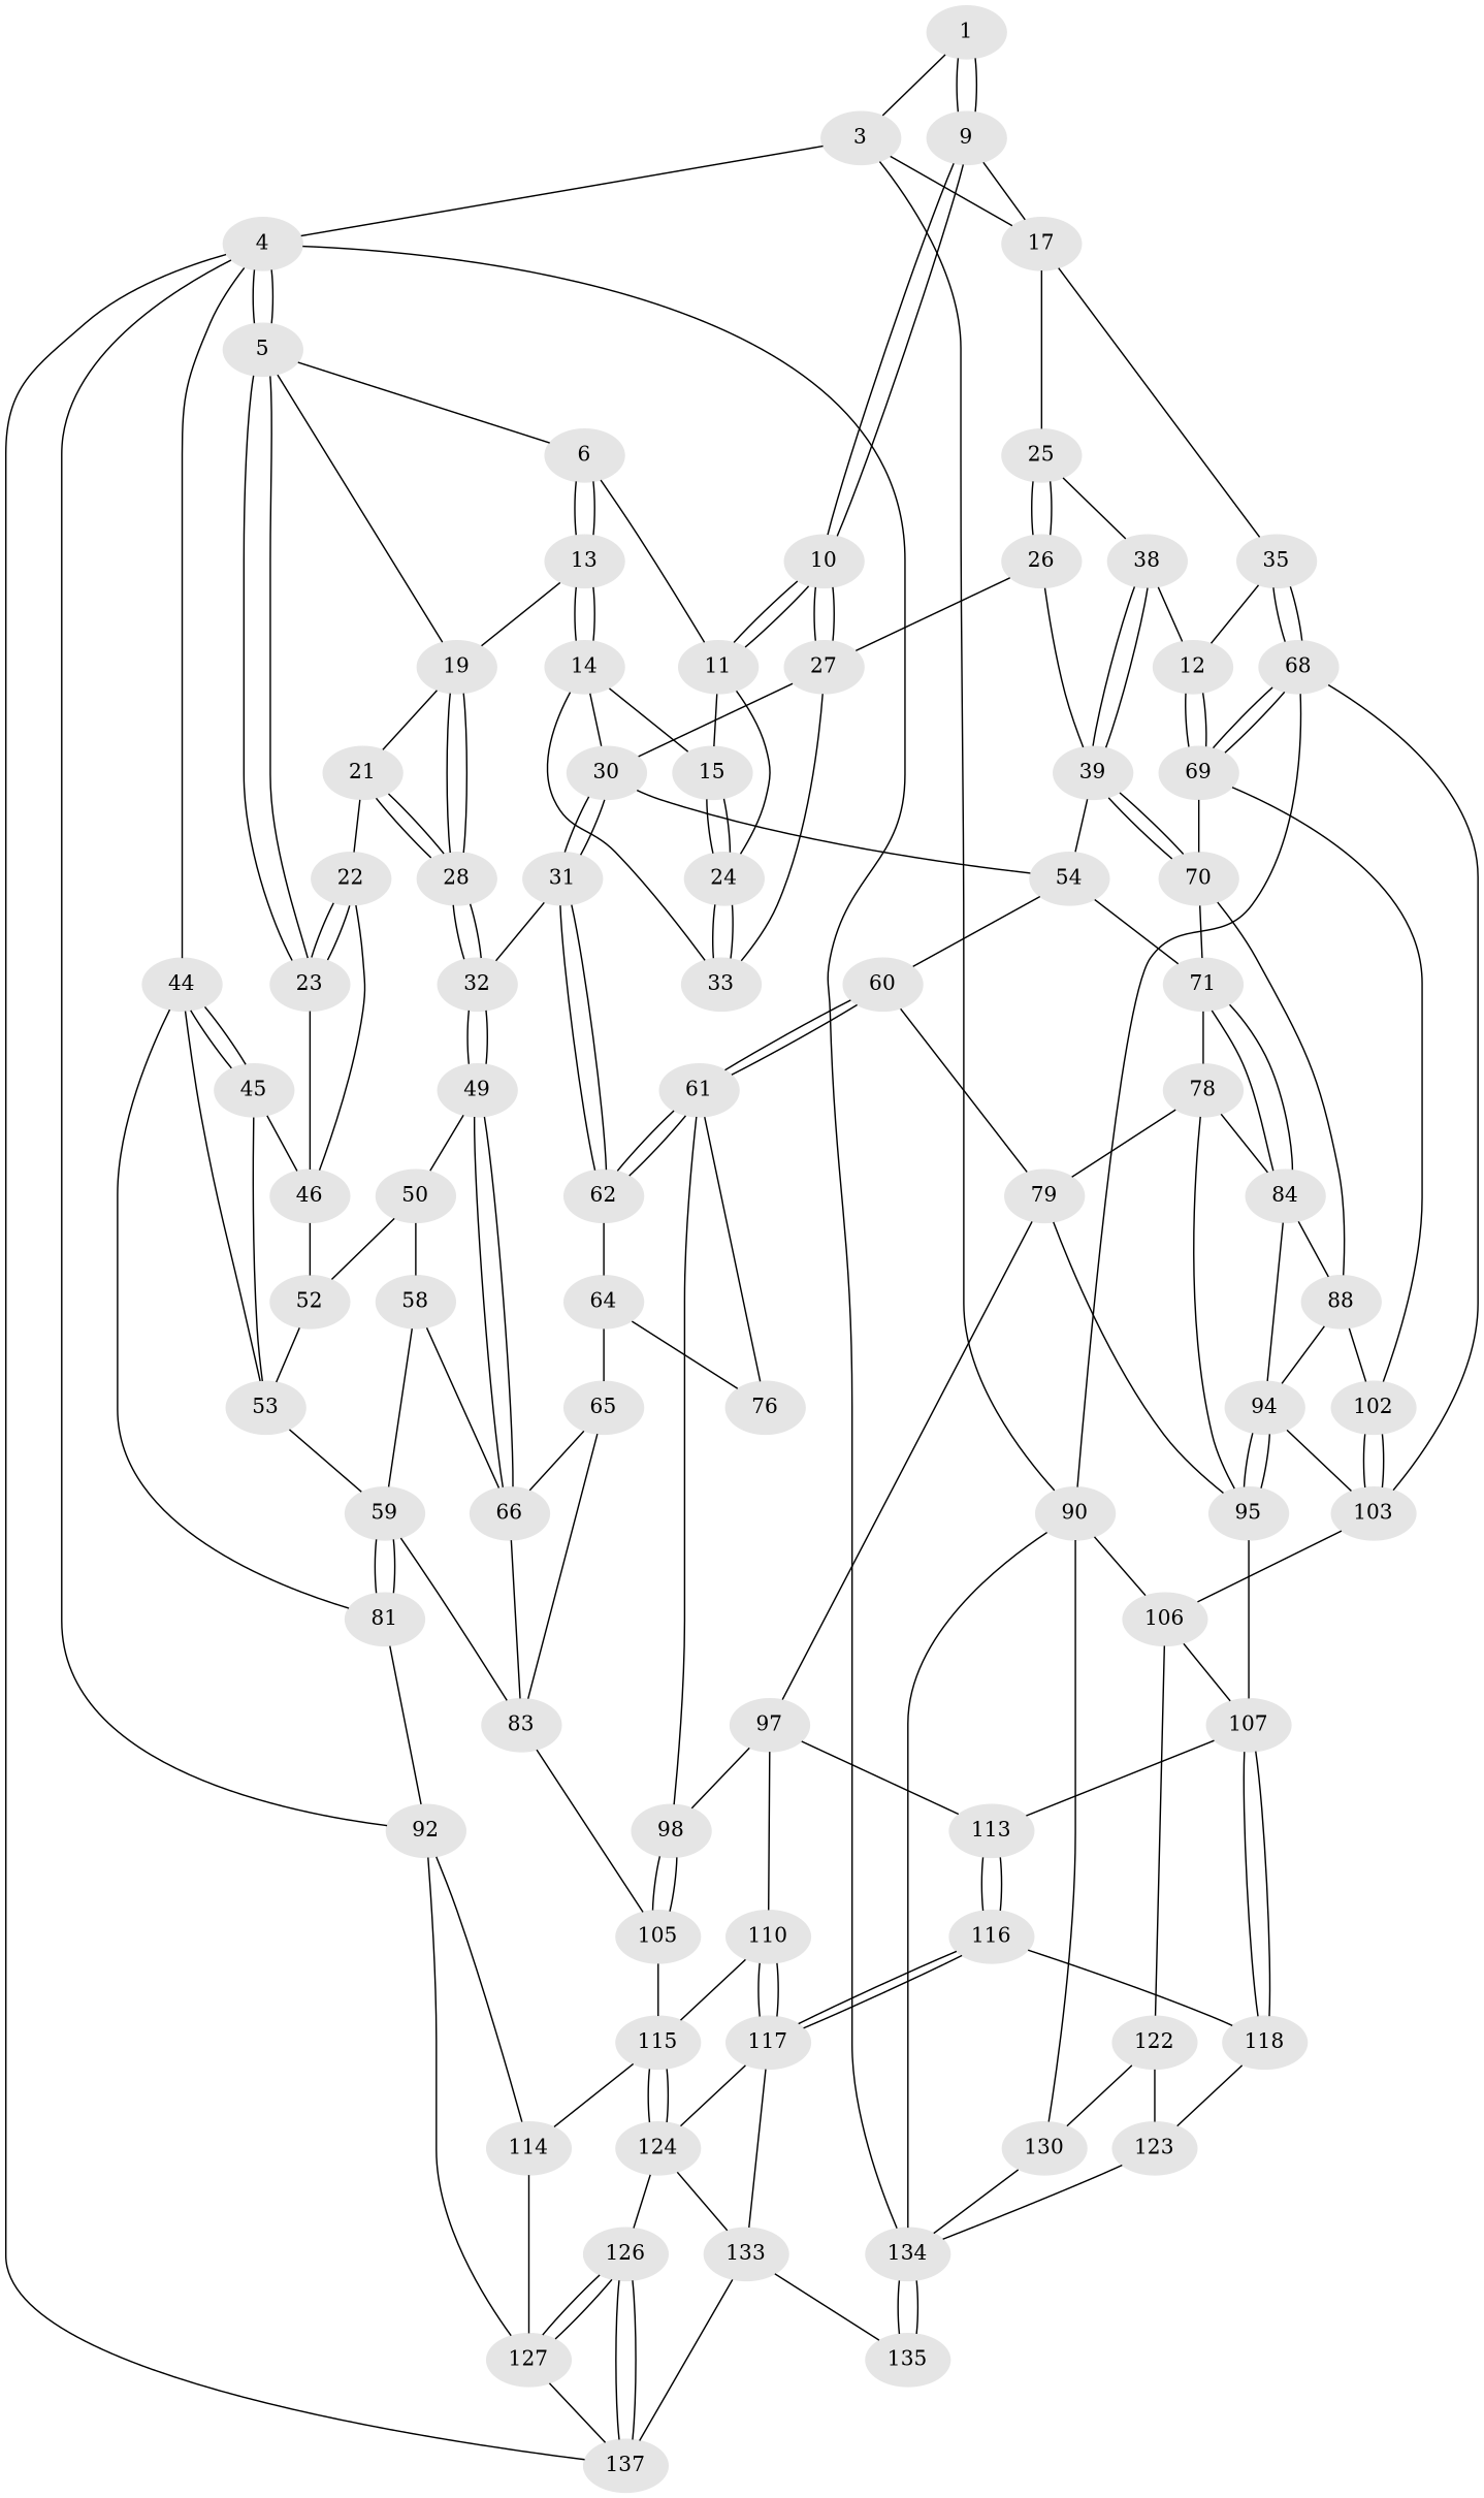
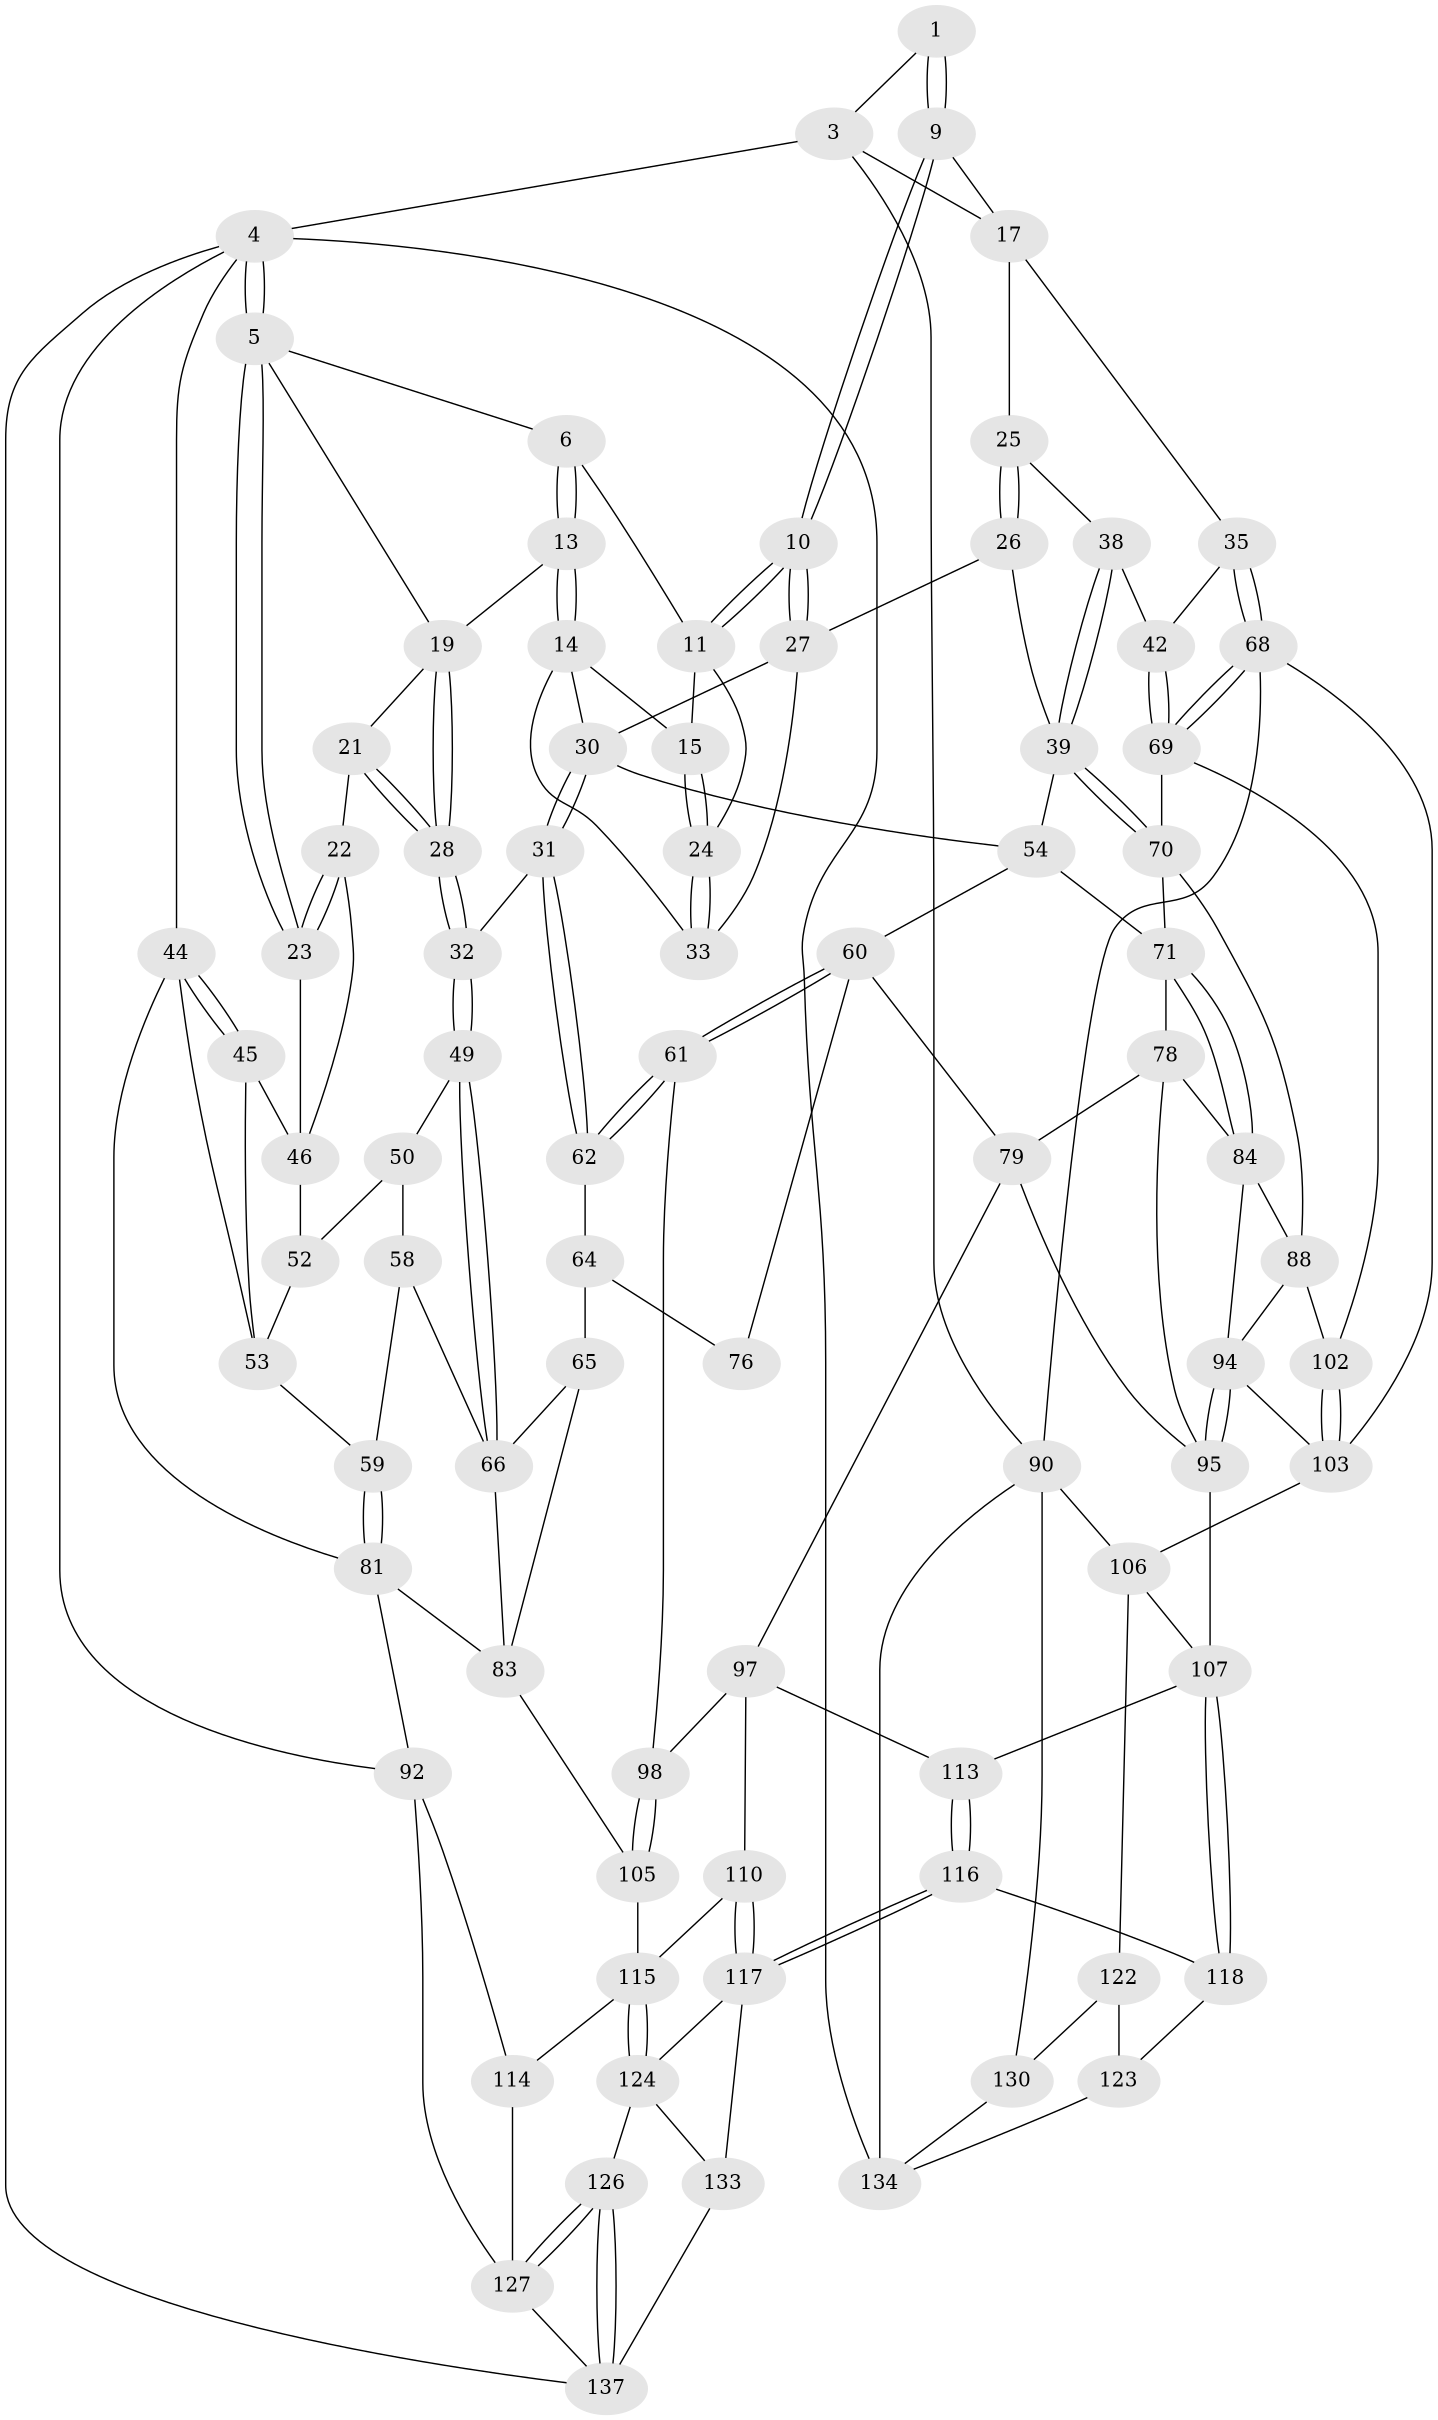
  graph {
    node [color=gray90 style=filled]
    1 [super="+2"]
    3
    9 [super="+16"]
    4 [super="+93"]
    17 [super="+18"]
    90 [super="+120"]
    10
    5 [super="+6"]
    44 [super="+57"]
    92 [super="+115"]
    134 [super="+136"]
    137 [super="+138"]
    25 [super="+37"]
    35 [super="+36"]
    106 [super="+121"]
    130
    n17 [label=6 super="+8"]
    19 [super="+20"]
    23 [super="+43"]
    45 [super="+47"]
    53 [super="+56"]
    81 [super="+82"]
    114
    127 [super="+129"]
-   135
    11 [super="+12"]
    13
    21
    28
    46 [super="+48"]
    15
    24
    14 [super="+29"]
    27 [super="+34"]
    30 [super="+41"]
    33
    31
    54 [super="+55"]
    26
    38
-   42 [label=12]
+   42
    68 [super="+91"]
    22
    32
    52
    39 [super="+40"]
    70 [super="+74"]
    49
    62 [super="+63"]
    60
    71 [super="+72"]
    64 [super="+77"]
    50 [super="+51"]
    66 [super="+80"]
    69 [super="+73"]
    103 [super="+104"]
    88 [super="+100"]
    102
    59
    83 [super="+87"]
    58 [super="+67"]
    61 [super="+75"]
    79 [super="+96"]
    78 [super="+85"]
    84 [super="+89"]
    76
    98
    95 [super="+99"]
    97 [super="+109"]
    105
    65 [super="+86"]
    94 [super="+101"]
    107 [super="+108"]
    110
    113
    n76 [label=115 super="+112"]
    122 [super="+131"]
    118 [super="+119"]
    117 [super="+128"]
    116
    124 [super="+125"]
    123 [super="+132"]
    133 [super="+139"]
    126
    1 -- 3
    1 -- 9 [weight=2]
    1 -- 9
    3 -- 4
    3 -- 17
    3 -- 90
    9 -- 17
    9 -- 10
    9 -- 10
    4 -- 5
    4 -- 5
    4 -- 44
    4 -- 92
    4 -- 134
    4 -- 137
    17 -- 25
    17 -- 35
    90 -- 134
    90 -- 106
    90 -- 130
    10 -- 11
    10 -- 11
    10 -- 27
    10 -- 27
    5 -- n17
    5 -- 19
    5 -- 23
    5 -- 23
    44 -- 45
    44 -- 45
    44 -- 53
    44 -- 81
    92 -- 114
    92 -- 127
-   134 -- 135
-   134 -- 135
    25 -- 26
    25 -- 26
    25 -- 38
    35 -- 42
    35 -- 68
    35 -- 68
    106 -- 107
    106 -- 122
    130 -- 134
    n17 -- 11
    n17 -- 13
    n17 -- 13
    19 -- 21
    19 -- 28
    19 -- 28
    23 -- 46
    45 -- 53
    45 -- 46
    53 -- 59
    81 -- 92
-   59 -- 83
+   81 -- 83
    114 -- 127
    127 -- 137
    11 -- 15
    11 -- 24
    13 -- 19
    13 -- 14
    13 -- 14
    21 -- 28
    21 -- 28
    21 -- 22
    28 -- 32
    28 -- 32
    46 -- 52
    15 -- 24
    15 -- 24
    24 -- 33
    24 -- 33
    14 -- 15
    14 -- 30
    14 -- 33
    27 -- 30
    27 -- 33
    30 -- 31
    30 -- 31
    30 -- 54
    31 -- 32
    31 -- 62
    31 -- 62
    54 -- 60
    54 -- 71
    26 -- 27
    26 -- 39
    38 -- 42
    38 -- 39
    38 -- 39
    42 -- 69
    42 -- 69
    68 -- 90
    68 -- 69
    68 -- 69
    68 -- 103
    22 -- 23
    22 -- 23
    22 -- 46
    32 -- 49
    32 -- 49
    52 -- 53
    39 -- 54
    39 -- 70
    39 -- 70
    70 -- 71
    70 -- 88
    49 -- 50
    49 -- 66
    49 -- 66
    62 -- 64 [weight=2]
    60 -- 61
    60 -- 61
    60 -- 79
    71 -- 78
    71 -- 84
    71 -- 84
    64 -- 76
    64 -- 65
    50 -- 52
    50 -- 58 [weight=2]
    66 -- 83
    69 -- 70
    69 -- 102
    103 -- 106
    88 -- 102
    88 -- 94
    102 -- 103
    102 -- 103
    59 -- 81
    59 -- 81
    83 -- 105
    58 -- 66
    58 -- 59
    61 -- 62
    61 -- 62
-   61 -- 76
+   60 -- 76
    61 -- 98
    79 -- 95
    79 -- 97
    78 -- 79
    78 -- 84
    78 -- 95
    84 -- 88
    84 -- 94
    98 -- 105
    98 -- 105
    95 -- 107
    97 -- 98
    97 -- 110
    97 -- 113
    105 -- n76
    65 -- 66
    65 -- 83
    94 -- 103
    94 -- 95
    94 -- 95
    107 -- 113
    107 -- 118
    107 -- 118
    110 -- n76
    110 -- 117
    110 -- 117
    113 -- 116
    113 -- 116
    n76 -- 114
    n76 -- 124
    n76 -- 124
    122 -- 130
    122 -- 123 [weight=2]
    118 -- 123
    117 -- 124
    117 -- 133
    116 -- 118
    116 -- 117
    116 -- 117
    124 -- 133
    124 -- 126
    123 -- 134
    133 -- 137
-   133 -- 135
    126 -- 137
    126 -- 137
    126 -- 127
    126 -- 127
  }
